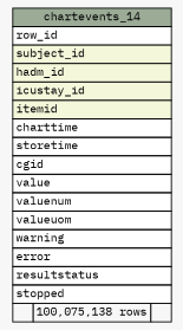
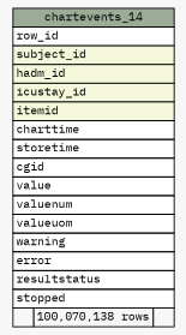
  digraph {
    bgcolor="#f7f7f7"
    fontname="IBM Plex Mono"
    fontsize=11
    nodesep=0.18
    rankdir=RL
    ranksep=0.46
-   n1 [fontname="IBM Plex Mono" fontsize=11 label=<     <TABLE BORDER="0" CELLBORDER="1" CELLSPACING="0" BGCOLOR="#ffffff">       <TR><TD COLSPAN="3" BGCOLOR="#9bab96" ALIGN="CENTER">chartevents_14</TD></TR>       <TR><TD PORT="row_id" COLSPAN="3" ALIGN="LEFT">row_id</TD></TR>       <TR><TD PORT="subject_id" COLSPAN="3" BGCOLOR="#f4f7da" ALIGN="LEFT">subject_id</TD></TR>       <TR><TD PORT="hadm_id" COLSPAN="3" BGCOLOR="#f4f7da" ALIGN="LEFT">hadm_id</TD></TR>       <TR><TD PORT="icustay_id" COLSPAN="3" BGCOLOR="#f4f7da" ALIGN="LEFT">icustay_id</TD></TR>       <TR><TD PORT="itemid" COLSPAN="3" BGCOLOR="#f4f7da" ALIGN="LEFT">itemid</TD></TR>       <TR><TD PORT="charttime" COLSPAN="3" ALIGN="LEFT">charttime</TD></TR>       <TR><TD PORT="storetime" COLSPAN="3" ALIGN="LEFT">storetime</TD></TR>       <TR><TD PORT="cgid" COLSPAN="3" ALIGN="LEFT">cgid</TD></TR>       <TR><TD PORT="value" COLSPAN="3" ALIGN="LEFT">value</TD></TR>       <TR><TD PORT="valuenum" COLSPAN="3" ALIGN="LEFT">valuenum</TD></TR>       <TR><TD PORT="valueuom" COLSPAN="3" ALIGN="LEFT">valueuom</TD></TR>       <TR><TD PORT="warning" COLSPAN="3" ALIGN="LEFT">warning</TD></TR>       <TR><TD PORT="error" COLSPAN="3" ALIGN="LEFT">error</TD></TR>       <TR><TD PORT="resultstatus" COLSPAN="3" ALIGN="LEFT">resultstatus</TD></TR>       <TR><TD PORT="stopped" COLSPAN="3" ALIGN="LEFT">stopped</TD></TR>       <TR><TD ALIGN="LEFT" BGCOLOR="#f7f7f7">  </TD><TD ALIGN="RIGHT" BGCOLOR="#f7f7f7">100,075,138 rows</TD><TD ALIGN="RIGHT" BGCOLOR="#f7f7f7">  </TD></TR>     </TABLE>> shape=plaintext]
+   n1 [fontname="IBM Plex Mono" fontsize=11 label=<     <TABLE BORDER="0" CELLBORDER="1" CELLSPACING="0" BGCOLOR="#ffffff">       <TR><TD COLSPAN="3" BGCOLOR="#9bab96" ALIGN="CENTER">chartevents_14</TD></TR>       <TR><TD PORT="row_id" COLSPAN="3" ALIGN="LEFT">row_id</TD></TR>       <TR><TD PORT="subject_id" COLSPAN="3" BGCOLOR="#f4f7da" ALIGN="LEFT">subject_id</TD></TR>       <TR><TD PORT="hadm_id" COLSPAN="3" BGCOLOR="#f4f7da" ALIGN="LEFT">hadm_id</TD></TR>       <TR><TD PORT="icustay_id" COLSPAN="3" BGCOLOR="#f4f7da" ALIGN="LEFT">icustay_id</TD></TR>       <TR><TD PORT="itemid" COLSPAN="3" BGCOLOR="#f4f7da" ALIGN="LEFT">itemid</TD></TR>       <TR><TD PORT="charttime" COLSPAN="3" ALIGN="LEFT">charttime</TD></TR>       <TR><TD PORT="storetime" COLSPAN="3" ALIGN="LEFT">storetime</TD></TR>       <TR><TD PORT="cgid" COLSPAN="3" ALIGN="LEFT">cgid</TD></TR>       <TR><TD PORT="value" COLSPAN="3" ALIGN="LEFT">value</TD></TR>       <TR><TD PORT="valuenum" COLSPAN="3" ALIGN="LEFT">valuenum</TD></TR>       <TR><TD PORT="valueuom" COLSPAN="3" ALIGN="LEFT">valueuom</TD></TR>       <TR><TD PORT="warning" COLSPAN="3" ALIGN="LEFT">warning</TD></TR>       <TR><TD PORT="error" COLSPAN="3" ALIGN="LEFT">error</TD></TR>       <TR><TD PORT="resultstatus" COLSPAN="3" ALIGN="LEFT">resultstatus</TD></TR>       <TR><TD PORT="stopped" COLSPAN="3" ALIGN="LEFT">stopped</TD></TR>       <TR><TD ALIGN="LEFT" BGCOLOR="#f7f7f7">  </TD><TD ALIGN="RIGHT" BGCOLOR="#f7f7f7">100,070,138 rows</TD><TD ALIGN="RIGHT" BGCOLOR="#f7f7f7">  </TD></TR>     </TABLE>> shape=plaintext]
  }
